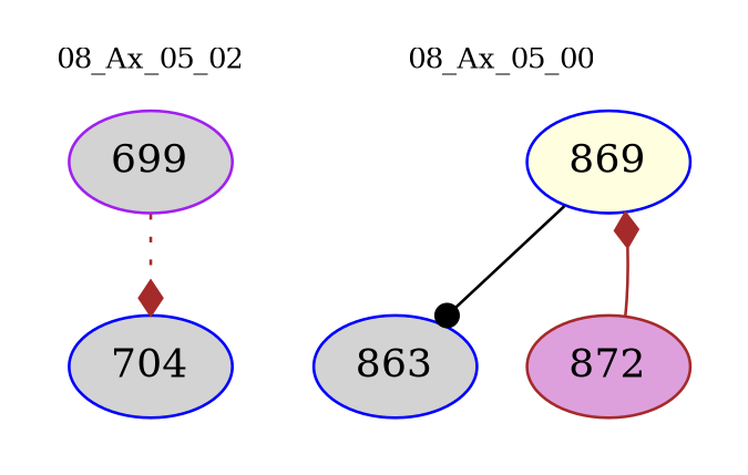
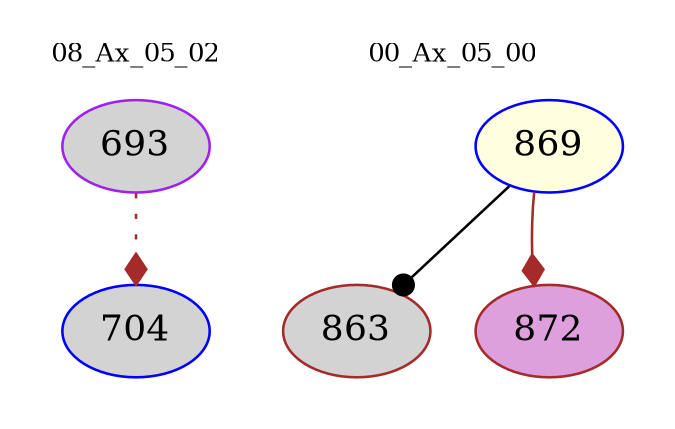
  digraph {
    node [color=blue fillcolor=lightgrey style=filled]
    edge [arrowhead=diamond color=brown style=solid]
-   n1 [color=purple label=699]
+   n1 [color=purple label=693]
    n2 [label=704]
    n3 [fillcolor=lightyellow label=869]
-   n4 [label=863]
+   n4 [color=brown label=863]
    n5 [color=brown fillcolor=plum label=872]
    subgraph cluster_1 {
      color=white
      fontsize=10
      label="08_Ax_05_02"
      n1
      n2
    }
    subgraph cluster_2 {
      color=white
      fontsize=10
-     label="08_Ax_05_00"
+     label="00_Ax_05_00"
      n3
      n4
      n5
    }
    n1 -> n2 [style=dotted]
    n3 -> n4 [arrowhead=dot color=black]
-   n5 -> n3
+   n3 -> n5
  }
